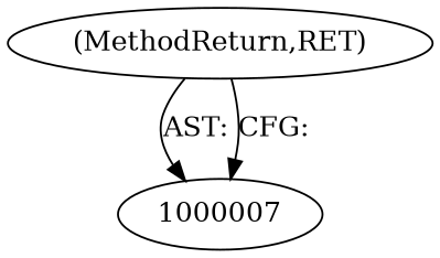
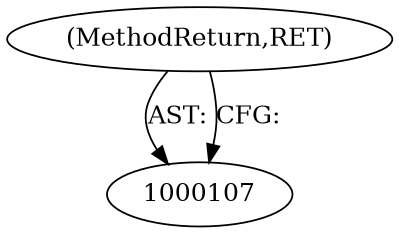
  digraph {
    n1 [label="(MethodReturn,RET)"]
-   1000107 [label=1000007]
+   1000107
    n1 -> 1000107 [label="AST: "]
    n1 -> 1000107 [label="CFG: "]
  }
